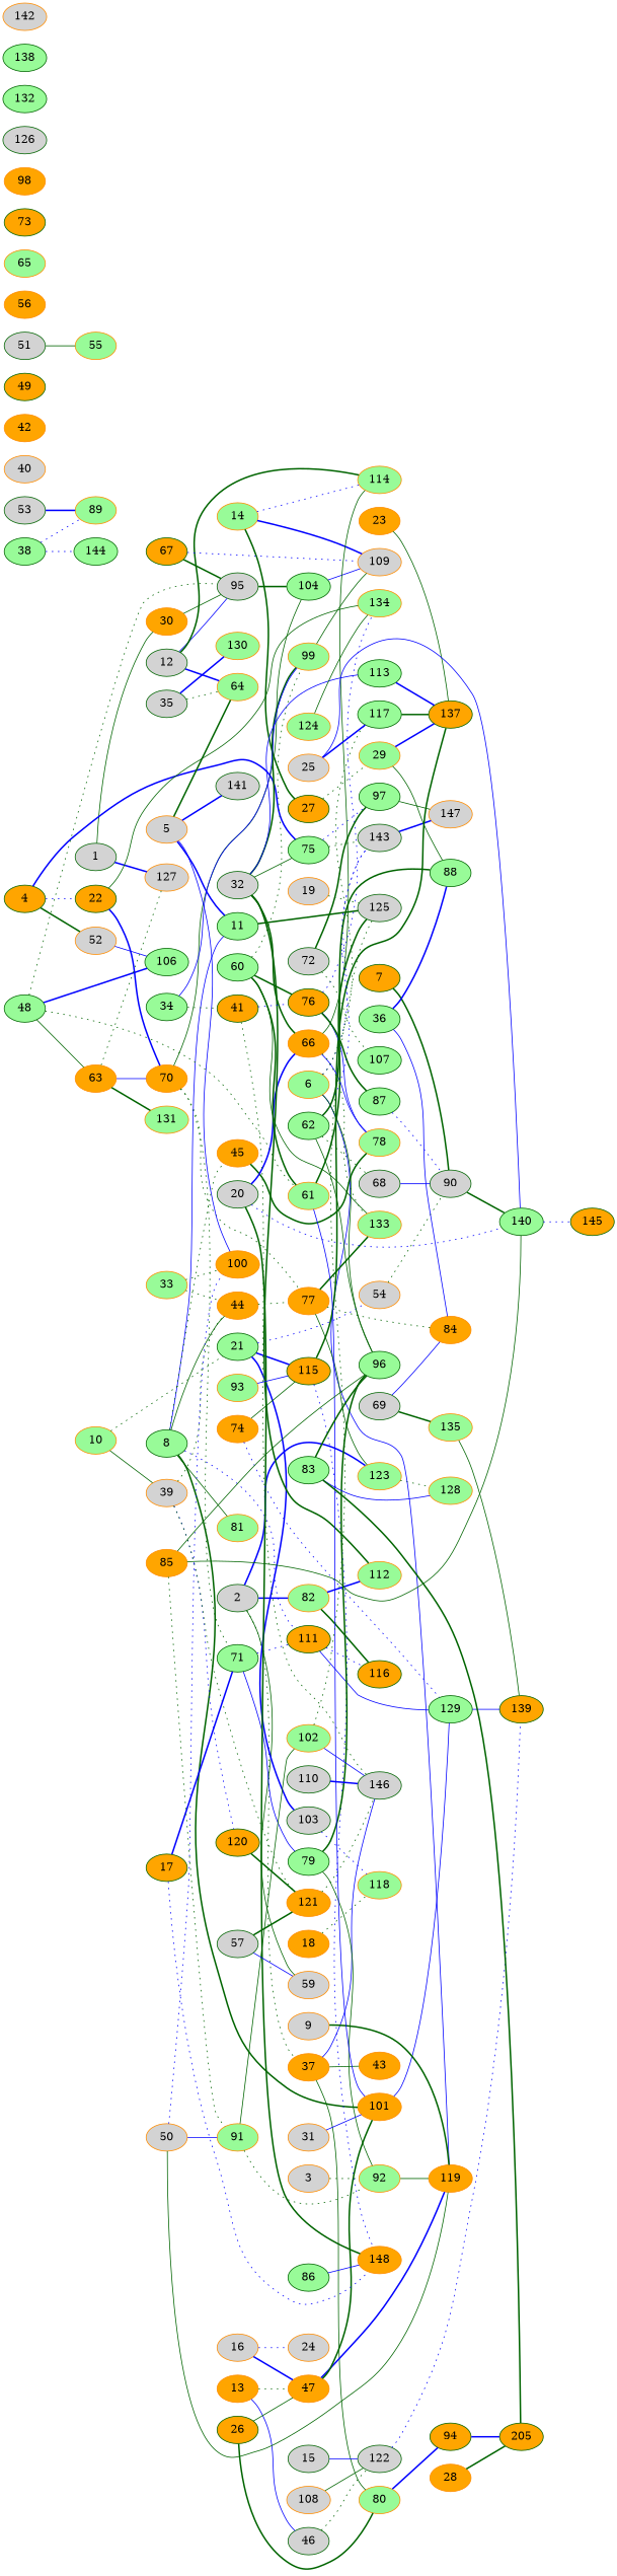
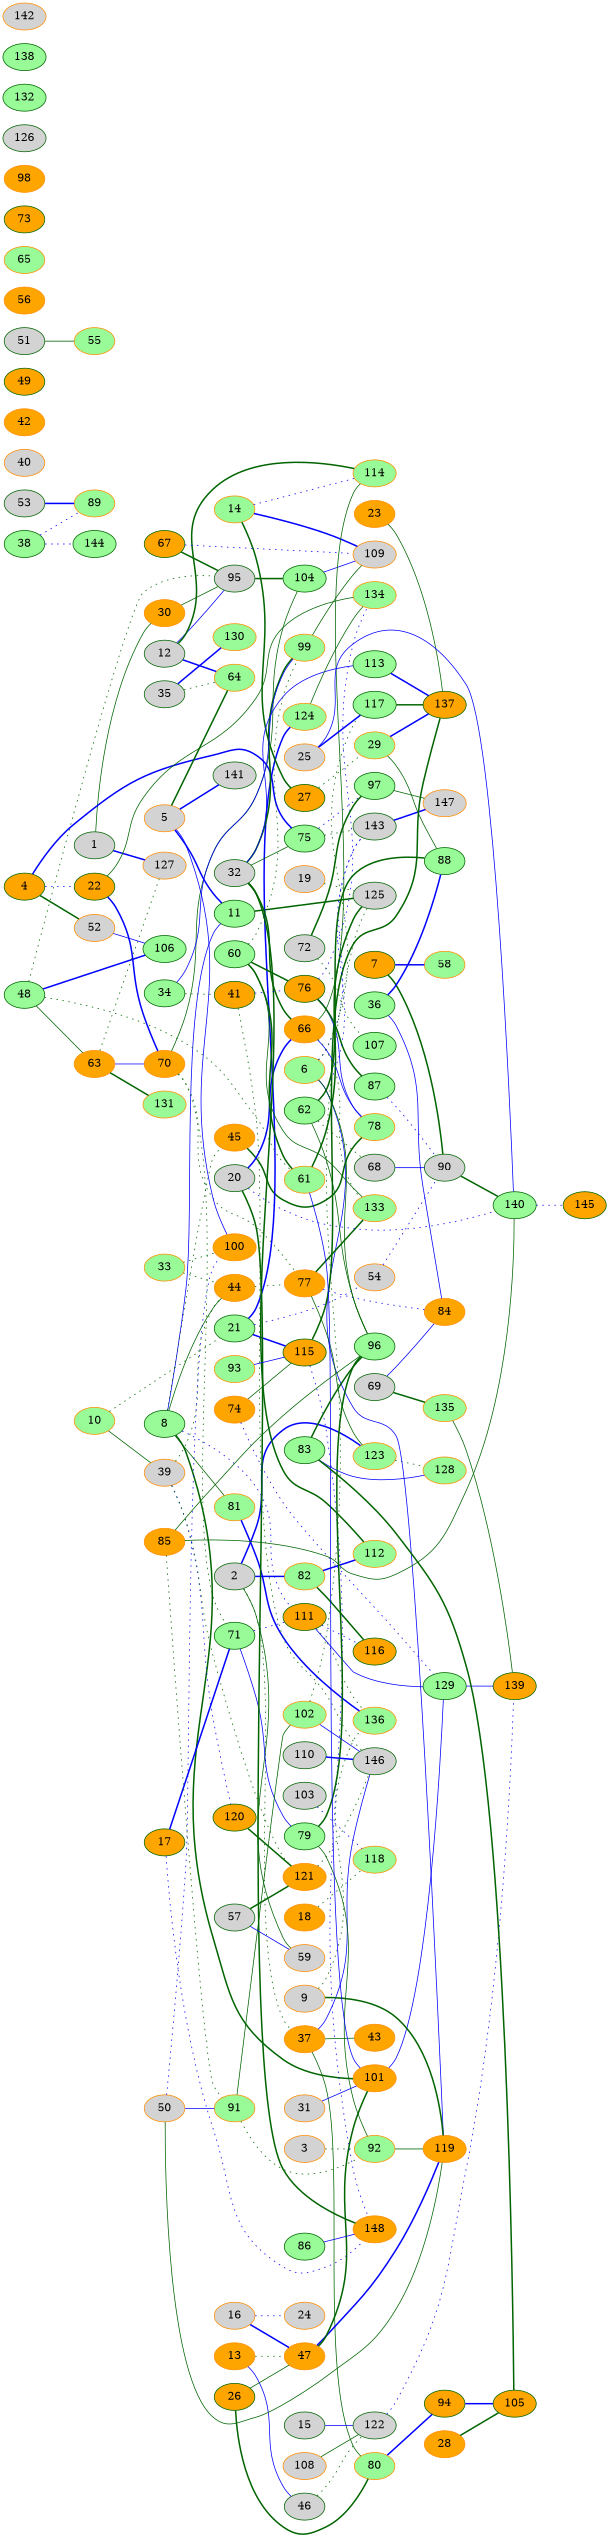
  graph {
    rankdir=LR
    node [color=darkorange fillcolor=palegreen style=filled]
    edge [color=darkgreen style=bold]
    1 [color=darkgreen fillcolor=lightgrey]
    30 [fillcolor=orange]
    127 [fillcolor=lightgrey]
    95 [color=darkgreen fillcolor=lightgrey]
    2 [color=darkgreen fillcolor=lightgrey]
    37 [fillcolor=orange]
    59 [fillcolor=lightgrey]
    82
    123
    80
    43 [fillcolor=orange]
    146 [color=darkgreen fillcolor=lightgrey]
    112
    116 [color=darkgreen fillcolor=orange]
    128
    3 [fillcolor=lightgrey]
    92
    119 [fillcolor=orange]
    4 [color=darkgreen fillcolor=orange]
    22 [color=darkgreen fillcolor=orange]
    52 [fillcolor=lightgrey]
    75 [color=darkgreen]
    70 [fillcolor=orange]
    134
    106 [color=darkgreen]
    143 [color=darkgreen fillcolor=lightgrey]
    97 [color=darkgreen]
    5 [fillcolor=lightgrey]
    11 [color=darkgreen]
    64
    100 [fillcolor=orange]
    141 [color=darkgreen fillcolor=lightgrey]
    125 [color=darkgreen fillcolor=lightgrey]
    96 [color=darkgreen]
    6
    117 [color=darkgreen]
    137 [color=darkgreen fillcolor=orange]
    147 [fillcolor=lightgrey]
    7 [color=darkgreen fillcolor=orange]
+   58
    90 [color=darkgreen fillcolor=lightgrey]
    140 [color=darkgreen]
    8 [color=darkgreen]
    44 [fillcolor=orange]
    45 [fillcolor=orange]
    81
    101 [fillcolor=orange]
    111 [color=darkgreen fillcolor=orange]
    77 [fillcolor=orange]
    78
+   136
    129 [color=darkgreen]
    9 [fillcolor=lightgrey]
    21 [color=darkgreen]
    10
    39 [fillcolor=lightgrey]
    54 [fillcolor=lightgrey]
    103 [color=darkgreen fillcolor=lightgrey]
    115 [color=darkgreen fillcolor=orange]
    120 [color=darkgreen fillcolor=orange]
    121 [fillcolor=orange]
    12 [color=darkgreen fillcolor=lightgrey]
    114
    104 [color=darkgreen]
    13 [fillcolor=orange]
    46 [color=darkgreen fillcolor=lightgrey]
    47 [fillcolor=orange]
    122 [color=darkgreen fillcolor=lightgrey]
    14
    27 [color=darkgreen fillcolor=orange]
    109 [fillcolor=lightgrey]
    29
    15 [color=darkgreen fillcolor=lightgrey]
    139 [color=darkgreen fillcolor=orange]
    16 [fillcolor=lightgrey]
    24 [fillcolor=lightgrey]
    17 [color=darkgreen fillcolor=orange]
    71 [color=darkgreen]
    148 [fillcolor=orange]
    79 [color=darkgreen]
    18 [fillcolor=orange]
    118
    19 [fillcolor=lightgrey]
    20 [color=darkgreen fillcolor=lightgrey]
    66 [fillcolor=orange]
    133
    145 [color=darkgreen fillcolor=orange]
    23 [fillcolor=orange]
    25 [fillcolor=lightgrey]
    26 [color=darkgreen fillcolor=orange]
    94 [color=darkgreen fillcolor=orange]
    88 [color=darkgreen]
    28 [fillcolor=orange]
-   105 [color=darkgreen fillcolor=orange label=205]
+   105 [color=darkgreen fillcolor=orange]
    31 [fillcolor=lightgrey]
    32 [color=darkgreen fillcolor=lightgrey]
    99
    113 [color=darkgreen]
    33
    34 [color=darkgreen]
    41 [color=darkgreen fillcolor=orange]
    76 [color=darkgreen fillcolor=orange]
    35 [color=darkgreen fillcolor=lightgrey]
    130
    36 [color=darkgreen]
    84 [fillcolor=orange]
    38 [color=darkgreen]
    89
    144 [color=darkgreen]
    40 [fillcolor=lightgrey]
    87 [color=darkgreen]
    42 [fillcolor=orange]
    48 [color=darkgreen]
    61
    63 [fillcolor=orange]
    131
    49 [color=darkgreen fillcolor=orange]
    50 [fillcolor=lightgrey]
    91
    102
    51 [color=darkgreen fillcolor=lightgrey]
    55
    53 [color=darkgreen fillcolor=lightgrey]
    56 [fillcolor=orange]
    57 [color=darkgreen fillcolor=lightgrey]
    60 [color=darkgreen]
    62 [color=darkgreen]
    68 [color=darkgreen fillcolor=lightgrey]
    65
    67 [color=darkgreen fillcolor=orange]
    69 [color=darkgreen fillcolor=lightgrey]
    135
    72 [color=darkgreen fillcolor=lightgrey]
    107 [color=darkgreen]
    73 [color=darkgreen fillcolor=orange]
    74 [fillcolor=orange]
    83 [color=darkgreen]
    85 [fillcolor=orange]
    86 [color=darkgreen]
    93
    98 [fillcolor=orange]
    108 [fillcolor=lightgrey]
    110 [color=darkgreen fillcolor=lightgrey]
    124
    126 [color=darkgreen fillcolor=lightgrey]
    132 [color=darkgreen]
    138 [color=darkgreen]
    142 [fillcolor=lightgrey]
    1 -- 30 [style=solid]
    1 -- 127 [color=blue]
    30 -- 95 [style=solid]
    95 -- 104
    2 -- 37 [style=dotted]
    2 -- 59 [style=solid]
    2 -- 82 [color=blue]
    2 -- 123 [color=blue]
    37 -- 80 [style=solid]
    37 -- 43 [style=solid]
    37 -- 146 [color=blue style=solid]
    82 -- 112 [color=blue]
    82 -- 116
    123 -- 128 [style=dotted]
    80 -- 94 [color=blue]
    3 -- 92 [style=dotted]
    92 -- 119 [style=solid]
    4 -- 22 [color=blue style=dotted]
    4 -- 52
    4 -- 75 [color=blue]
    22 -- 70 [color=blue]
    22 -- 134 [style=solid]
    52 -- 106 [color=blue style=solid]
    75 -- 143 [style=dotted]
    75 -- 97 [color=blue style=dotted]
    70 -- 77 [style=dotted]
    70 -- 104 [style=solid]
    70 -- 71 [style=dotted]
    143 -- 147 [color=blue]
    97 -- 147 [style=solid]
    5 -- 11 [color=blue]
    5 -- 64
    5 -- 100 [color=blue style=solid]
    5 -- 141 [color=blue]
    11 -- 125
    6 -- 119 [color=blue style=solid]
    6 -- 143 [color=blue style=dotted]
    6 -- 96 [style=solid]
    6 -- 117 [style=dotted]
    117 -- 137
+   7 -- 58 [color=blue]
    7 -- 90
    90 -- 140
    140 -- 145 [color=blue style=dotted]
    8 -- 11 [color=blue style=solid]
    8 -- 44 [style=solid]
    8 -- 45 [style=dotted]
    8 -- 81 [style=solid]
    8 -- 101
    8 -- 111 [color=blue style=dotted]
    44 -- 77 [style=dotted]
    45 -- 78
+   81 -- 136 [color=blue]
    101 -- 129 [color=blue style=solid]
    111 -- 116 [color=blue style=dotted]
+   111 -- 136 [style=dotted]
    111 -- 129 [color=blue style=solid]
    77 -- 123 [style=solid]
    77 -- 133
-   77 -- 84 [style=dotted]
+   77 -- 84 [color=blue style=dotted]
    129 -- 139 [color=blue style=solid]
    9 -- 119
+   9 -- 136 [style=dotted]
    21 -- 54 [color=blue style=dotted]
-   21 -- 103 [color=blue]
+   21 -- 124 [color=blue]
    21 -- 115 [color=blue]
    10 -- 21 [style=dotted]
    10 -- 39 [style=solid]
    39 -- 44 [style=dotted]
    39 -- 120 [color=blue style=dotted]
    39 -- 121 [style=dotted]
-   54 -- 90 [style=dotted]
+   54 -- 90 [color=blue style=dotted]
    103 -- 118 [color=blue style=dotted]
    115 -- 137
    115 -- 148 [color=blue style=dotted]
    120 -- 121
    121 -- 146 [style=dotted]
    12 -- 95 [color=blue style=solid]
    12 -- 64 [color=blue]
    12 -- 114
    104 -- 109 [color=blue style=solid]
    13 -- 46 [color=blue style=solid]
    13 -- 47 [style=dotted]
    46 -- 122 [style=dotted]
    47 -- 119 [color=blue]
    47 -- 101
    122 -- 139 [color=blue style=dotted]
    14 -- 114 [color=blue style=dotted]
    14 -- 27
    14 -- 109 [color=blue]
    27 -- 29 [style=dotted]
    29 -- 137 [color=blue]
    29 -- 88 [style=solid]
    15 -- 122 [color=blue style=solid]
    16 -- 47 [color=blue]
    16 -- 24 [color=blue style=dotted]
    17 -- 71 [color=blue]
    17 -- 148 [color=blue style=dotted]
    71 -- 111 [color=blue style=dotted]
    71 -- 79 [color=blue style=solid]
    79 -- 92 [style=solid]
    79 -- 96
    18 -- 118 [style=dotted]
    19 -- 125 [style=dotted]
    20 -- 140 [color=blue style=dotted]
    20 -- 148
    20 -- 66 [color=blue]
    66 -- 78 [color=blue style=solid]
    66 -- 114 [style=solid]
    66 -- 133 [style=dotted]
    23 -- 137 [style=solid]
    25 -- 117 [color=blue]
    25 -- 140 [color=blue style=solid]
    26 -- 80
    26 -- 47 [style=solid]
    94 -- 105 [color=blue]
    28 -- 105
    31 -- 101 [color=blue style=solid]
    32 -- 112
    32 -- 75 [style=solid]
    32 -- 66
    32 -- 99
    32 -- 113 [color=blue style=solid]
    99 -- 109 [style=solid]
    113 -- 137 [color=blue]
    33 -- 100 [style=dotted]
    33 -- 44 [style=dotted]
    34 -- 99 [color=blue style=solid]
    34 -- 41 [style=dotted]
    41 -- 146 [style=dotted]
    41 -- 76 [color=blue style=dotted]
    76 -- 134 [color=blue style=dotted]
    76 -- 78 [color=blue style=solid]
    76 -- 87
    35 -- 64 [style=dotted]
    35 -- 130 [color=blue]
    36 -- 88 [color=blue]
    36 -- 84 [color=blue style=solid]
    38 -- 89 [color=blue style=dotted]
    38 -- 144 [color=blue style=dotted]
    87 -- 90 [color=blue style=dotted]
    48 -- 95 [style=dotted]
    48 -- 106 [color=blue]
    48 -- 61 [style=dotted]
    48 -- 63 [style=solid]
    61 -- 125
    61 -- 101 [color=blue style=solid]
    63 -- 127 [style=dotted]
    63 -- 70 [color=blue style=solid]
    63 -- 131
    50 -- 119 [style=solid]
    50 -- 100 [color=blue style=dotted]
    50 -- 91 [color=blue style=solid]
    91 -- 92 [style=dotted]
    91 -- 102 [style=solid]
    102 -- 146 [color=blue style=solid]
    102 -- 125 [style=dotted]
    51 -- 55 [style=solid]
    53 -- 89 [color=blue]
    57 -- 59 [color=blue style=solid]
    57 -- 121
    60 -- 133 [style=solid]
    60 -- 99 [style=dotted]
    60 -- 76
    60 -- 61
    62 -- 143 [color=blue style=dotted]
    62 -- 96 [style=solid]
    62 -- 88
    62 -- 68 [style=dotted]
    68 -- 90 [color=blue style=solid]
    67 -- 95
    67 -- 109 [color=blue style=dotted]
    69 -- 84 [color=blue style=solid]
    69 -- 135
    135 -- 139 [style=solid]
    72 -- 97
    72 -- 107 [style=dotted]
    74 -- 129 [color=blue style=dotted]
    74 -- 115 [style=solid]
    83 -- 128 [color=blue style=solid]
    83 -- 96
    83 -- 105
    85 -- 96 [style=solid]
    85 -- 140 [style=solid]
    85 -- 91 [style=dotted]
    86 -- 148 [color=blue style=solid]
    93 -- 115 [color=blue style=solid]
    108 -- 122 [style=solid]
    110 -- 146 [color=blue]
    124 -- 134 [style=solid]
  }
